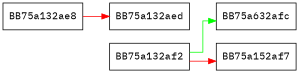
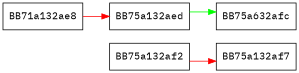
  digraph {
    fontname="IBM Plex Mono"
    rankdir=LR
    splines=ortho
    node [fontname="IBM Plex Mono" shape=box]
    edge [color=red fontname="IBM Plex Mono"]
-   BB75a132ae8
+   BB75a132ae8 [label=BB71a132ae8]
    BB75a132aed
    n3 [label=BB75a632afc]
    BB75a132af2
-   BB75a132af7 [label=BB75a152af7]
+   BB75a132af7
    BB75a132ae8 -> BB75a132aed
-   BB75a132af2 -> n3 [color=green]
+   BB75a132aed -> n3 [color=green]
    BB75a132af2 -> BB75a132af7
  }
